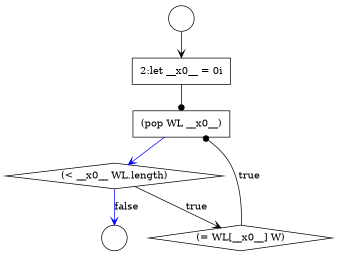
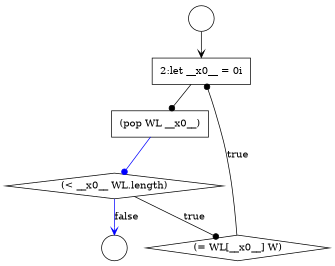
  digraph {
    node [color=black fillcolor=white shape=none style=filled]
    edge [arrowhead=dot color=black]
    n1 [label=<<font color="black">     <table border="0" cellborder="1" cellspacing="0" cellpadding="10">       <tr><td align="left">2:let __x0__ = 0i</td></tr>     </table>   </font>> margin=0]
    n2 [label=<<font color="black">     <table border="0" cellborder="1" cellspacing="0" cellpadding="10">       <tr><td align="left">(pop WL __x0__)</td></tr>     </table>   </font>> margin=0]
    n3 [label=<<font color="black">(&lt; __x0__ WL.length)</font>> shape=diamond]
    n4 [label=<<font color="black">(= WL[__x0__] W)</font>> shape=diamond]
    n5 [label=" " shape=circle]
    n6 [label=" " shape=circle]
    n1 -> n2
-   n2 -> n3 [arrowhead=vee color=blue]
-   n3 -> n4 [arrowhead=vee label=<<font color="black">true</font>>]
+   n2 -> n3 [color=blue]
+   n3 -> n4 [label=<<font color="black">true</font>>]
    n3 -> n5 [arrowhead=vee color=blue label=<<font color="black">false</font>>]
-   n4 -> n2 [label=<<font color="black">true</font>>]
+   n4 -> n1 [label=<<font color="black">true</font>>]
    n6 -> n1 [arrowhead=vee]
  }
